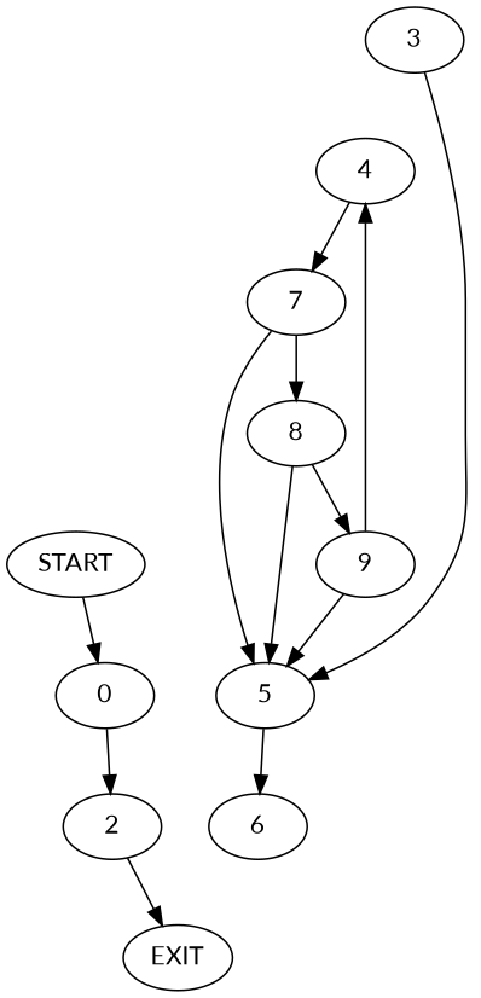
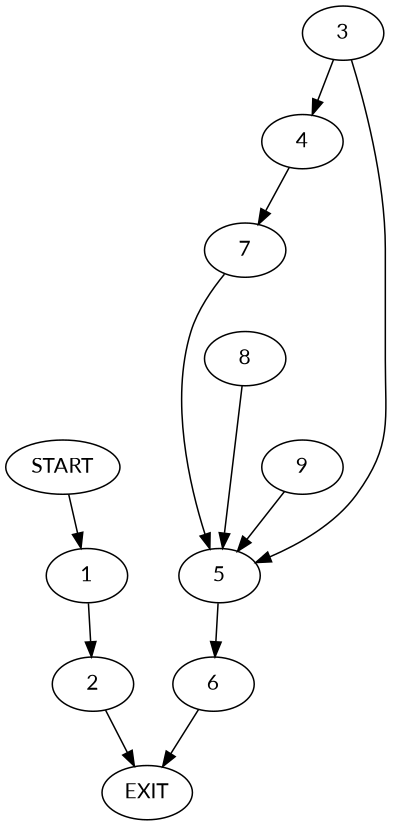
  digraph {
    fontname=Lato
    node [fontname=Lato]
    edge [fontname=Lato]
    n1 [label=START]
-   1 [label=0]
+   1
    2
    n4 [label=EXIT]
    3
    4
    5
    7
    6
    8
    9
    n1 -> 1
    1 -> 2
    2 -> n4
-   9 -> 4
+   3 -> 4
    3 -> 5
    4 -> 7
    5 -> 6
    7 -> 5
-   7 -> 8
+   6 -> n4
    8 -> 5
-   8 -> 9
    9 -> 5
  }
